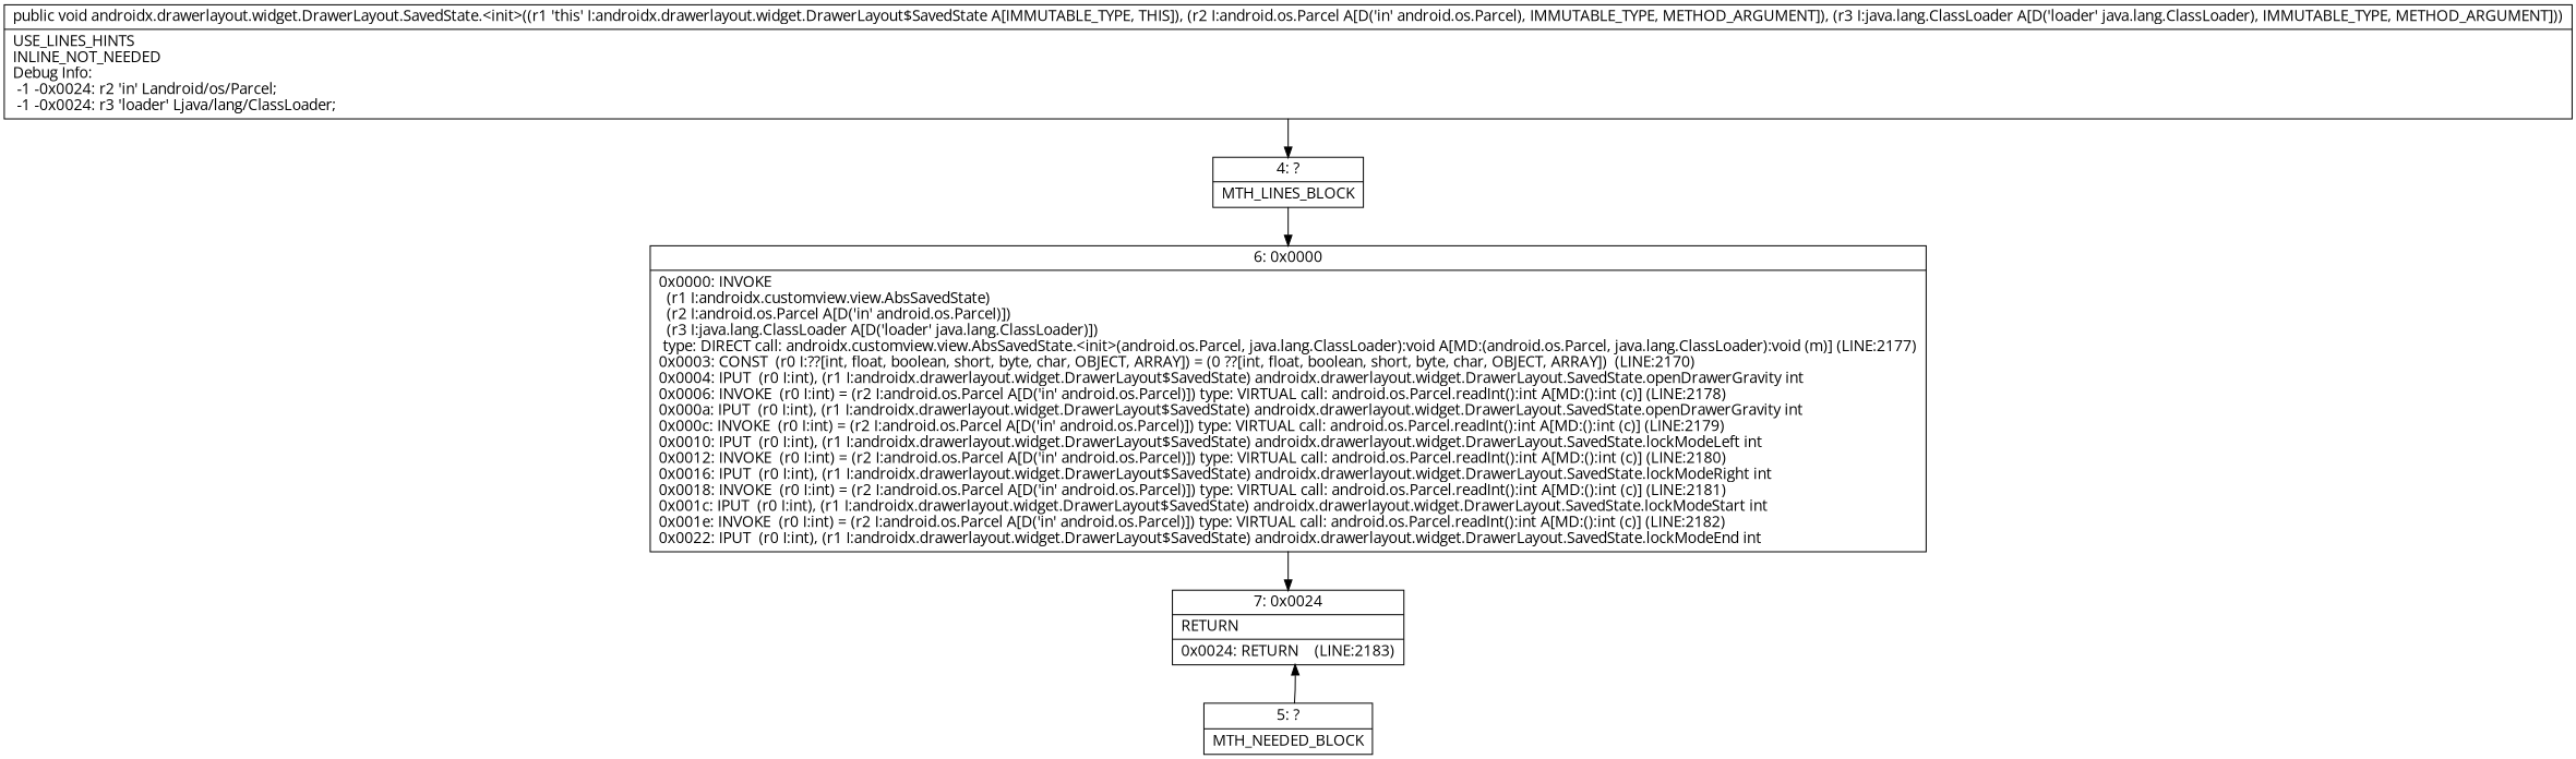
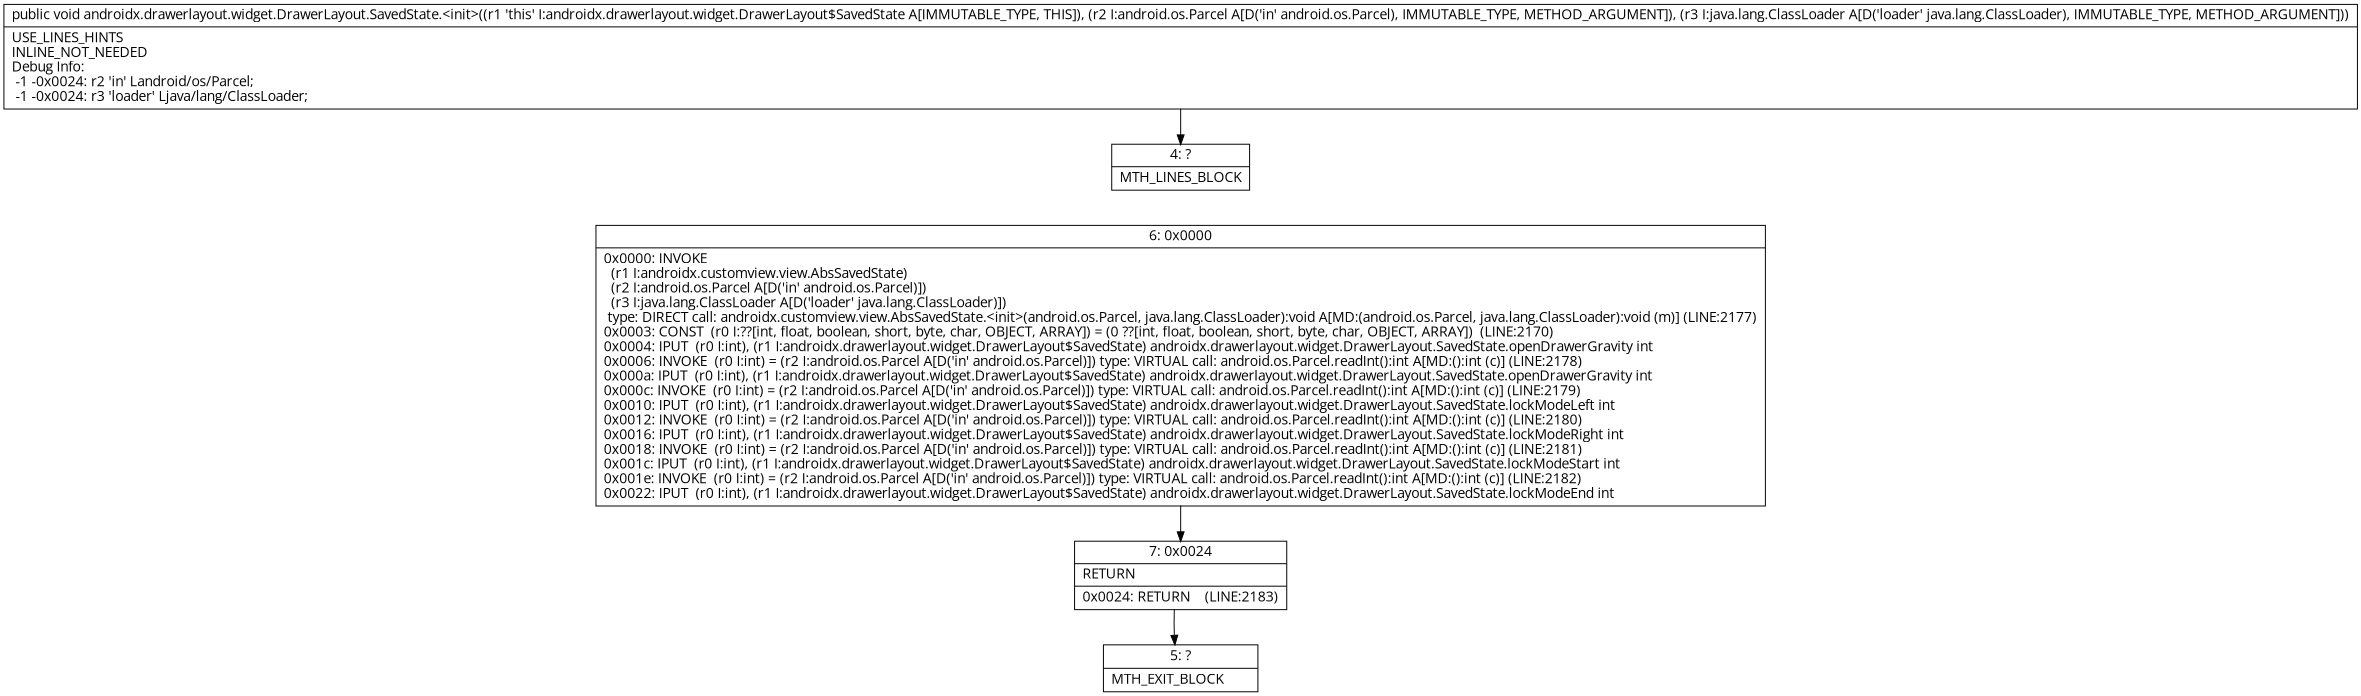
  digraph {
    fontname="Open Sans"
    node [fontname="Open Sans" shape=record]
    edge [fontname="Open Sans"]
    n1 [label="{4\:\ ?|MTH_LINES_BLOCK\l}"]
    n2 [label="{6\:\ 0x0000|0x0000: INVOKE  \l  (r1 I:androidx.customview.view.AbsSavedState)\l  (r2 I:android.os.Parcel A[D('in' android.os.Parcel)])\l  (r3 I:java.lang.ClassLoader A[D('loader' java.lang.ClassLoader)])\l type: DIRECT call: androidx.customview.view.AbsSavedState.\<init\>(android.os.Parcel, java.lang.ClassLoader):void A[MD:(android.os.Parcel, java.lang.ClassLoader):void (m)] (LINE:2177)\l0x0003: CONST  (r0 I:??[int, float, boolean, short, byte, char, OBJECT, ARRAY]) = (0 ??[int, float, boolean, short, byte, char, OBJECT, ARRAY])  (LINE:2170)\l0x0004: IPUT  (r0 I:int), (r1 I:androidx.drawerlayout.widget.DrawerLayout$SavedState) androidx.drawerlayout.widget.DrawerLayout.SavedState.openDrawerGravity int \l0x0006: INVOKE  (r0 I:int) = (r2 I:android.os.Parcel A[D('in' android.os.Parcel)]) type: VIRTUAL call: android.os.Parcel.readInt():int A[MD:():int (c)] (LINE:2178)\l0x000a: IPUT  (r0 I:int), (r1 I:androidx.drawerlayout.widget.DrawerLayout$SavedState) androidx.drawerlayout.widget.DrawerLayout.SavedState.openDrawerGravity int \l0x000c: INVOKE  (r0 I:int) = (r2 I:android.os.Parcel A[D('in' android.os.Parcel)]) type: VIRTUAL call: android.os.Parcel.readInt():int A[MD:():int (c)] (LINE:2179)\l0x0010: IPUT  (r0 I:int), (r1 I:androidx.drawerlayout.widget.DrawerLayout$SavedState) androidx.drawerlayout.widget.DrawerLayout.SavedState.lockModeLeft int \l0x0012: INVOKE  (r0 I:int) = (r2 I:android.os.Parcel A[D('in' android.os.Parcel)]) type: VIRTUAL call: android.os.Parcel.readInt():int A[MD:():int (c)] (LINE:2180)\l0x0016: IPUT  (r0 I:int), (r1 I:androidx.drawerlayout.widget.DrawerLayout$SavedState) androidx.drawerlayout.widget.DrawerLayout.SavedState.lockModeRight int \l0x0018: INVOKE  (r0 I:int) = (r2 I:android.os.Parcel A[D('in' android.os.Parcel)]) type: VIRTUAL call: android.os.Parcel.readInt():int A[MD:():int (c)] (LINE:2181)\l0x001c: IPUT  (r0 I:int), (r1 I:androidx.drawerlayout.widget.DrawerLayout$SavedState) androidx.drawerlayout.widget.DrawerLayout.SavedState.lockModeStart int \l0x001e: INVOKE  (r0 I:int) = (r2 I:android.os.Parcel A[D('in' android.os.Parcel)]) type: VIRTUAL call: android.os.Parcel.readInt():int A[MD:():int (c)] (LINE:2182)\l0x0022: IPUT  (r0 I:int), (r1 I:androidx.drawerlayout.widget.DrawerLayout$SavedState) androidx.drawerlayout.widget.DrawerLayout.SavedState.lockModeEnd int \l}"]
    n3 [label="{7\:\ 0x0024|RETURN\l|0x0024: RETURN    (LINE:2183)\l}"]
-   n4 [label="{5\:\ ?|MTH_NEEDED_BLOCK\l}"]
+   n4 [label="{5\:\ ?|MTH_EXIT_BLOCK\l}"]
    n5 [label="{public void androidx.drawerlayout.widget.DrawerLayout.SavedState.\<init\>((r1 'this' I:androidx.drawerlayout.widget.DrawerLayout$SavedState A[IMMUTABLE_TYPE, THIS]), (r2 I:android.os.Parcel A[D('in' android.os.Parcel), IMMUTABLE_TYPE, METHOD_ARGUMENT]), (r3 I:java.lang.ClassLoader A[D('loader' java.lang.ClassLoader), IMMUTABLE_TYPE, METHOD_ARGUMENT]))  | USE_LINES_HINTS\lINLINE_NOT_NEEDED\lDebug Info:\l  \-1 \-0x0024: r2 'in' Landroid\/os\/Parcel;\l  \-1 \-0x0024: r3 'loader' Ljava\/lang\/ClassLoader;\l}"]
-   n1 -> n2
    n2 -> n3
-   n4 -> n3
+   n3 -> n4
    n5 -> n1
  }
